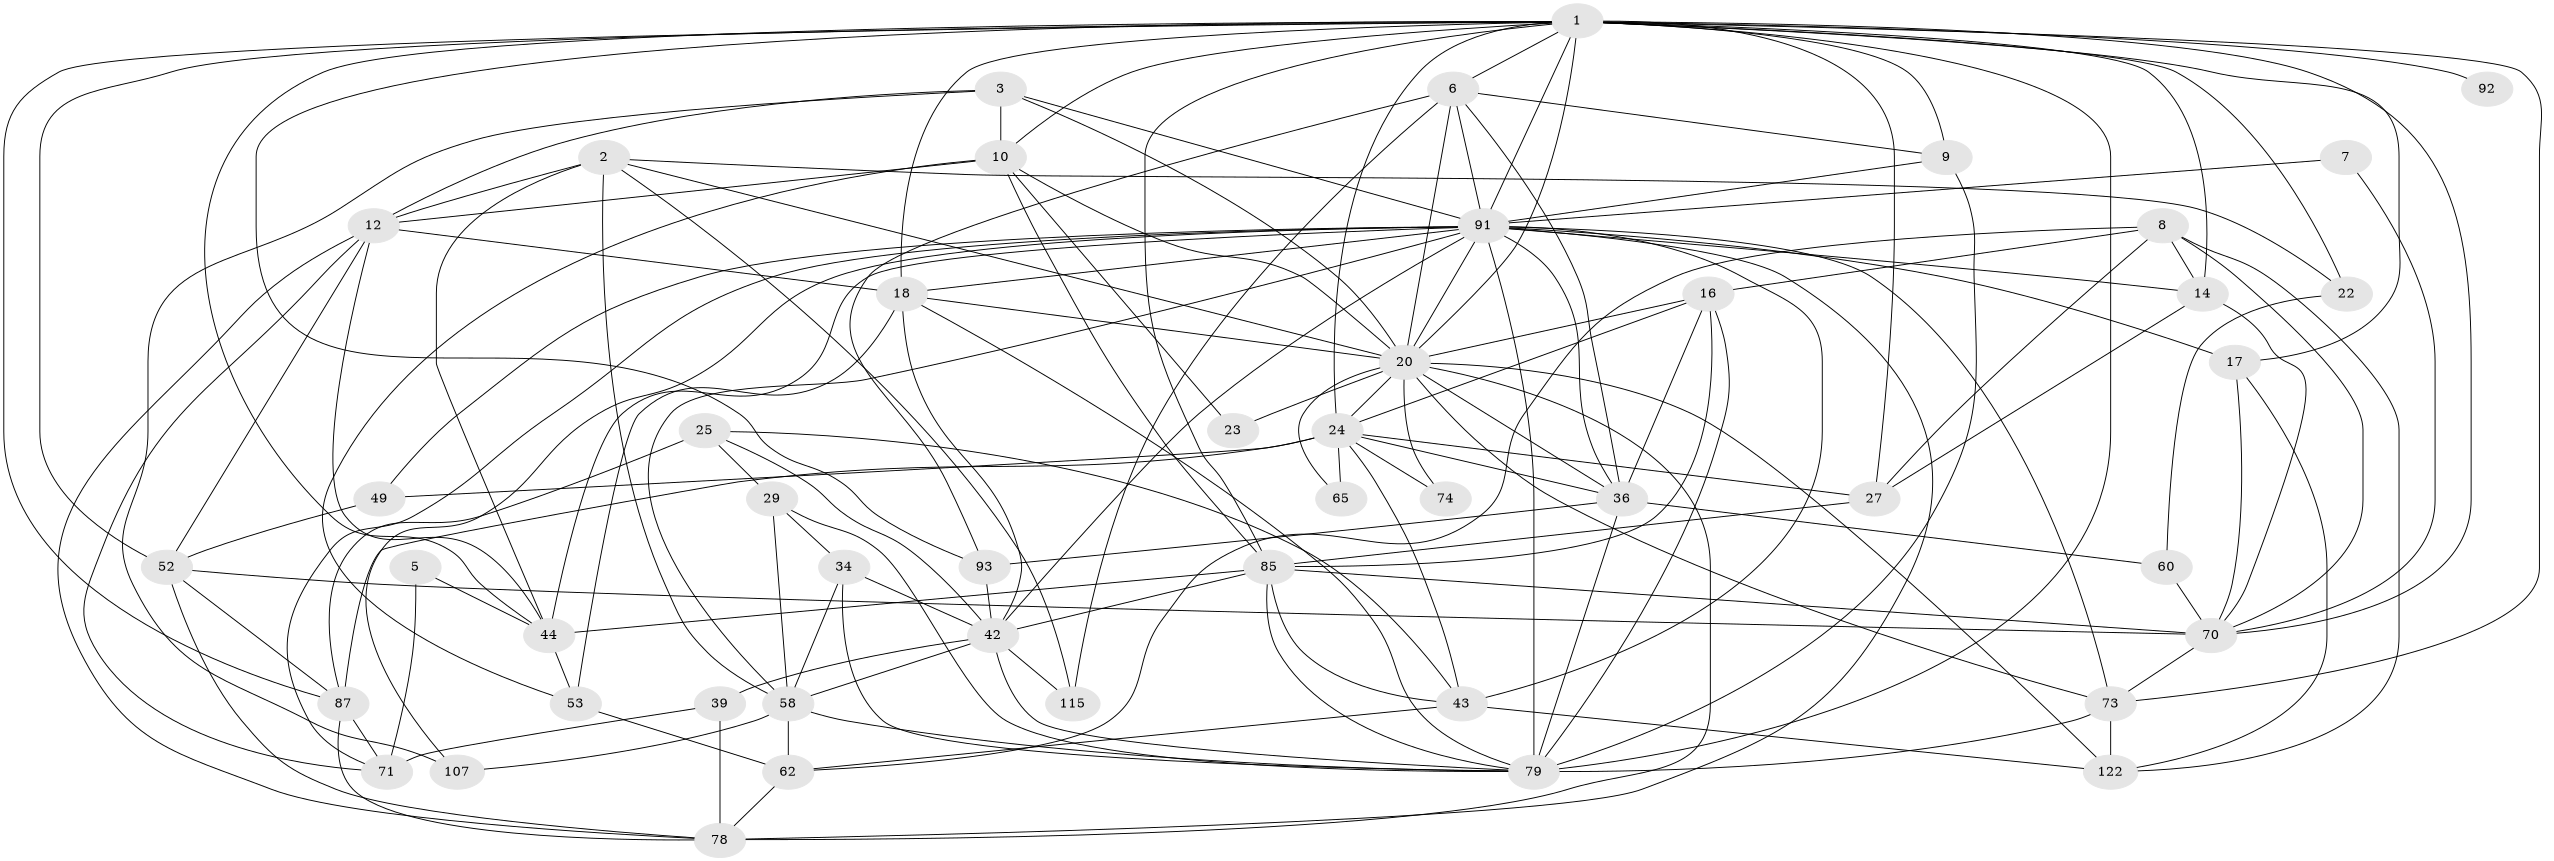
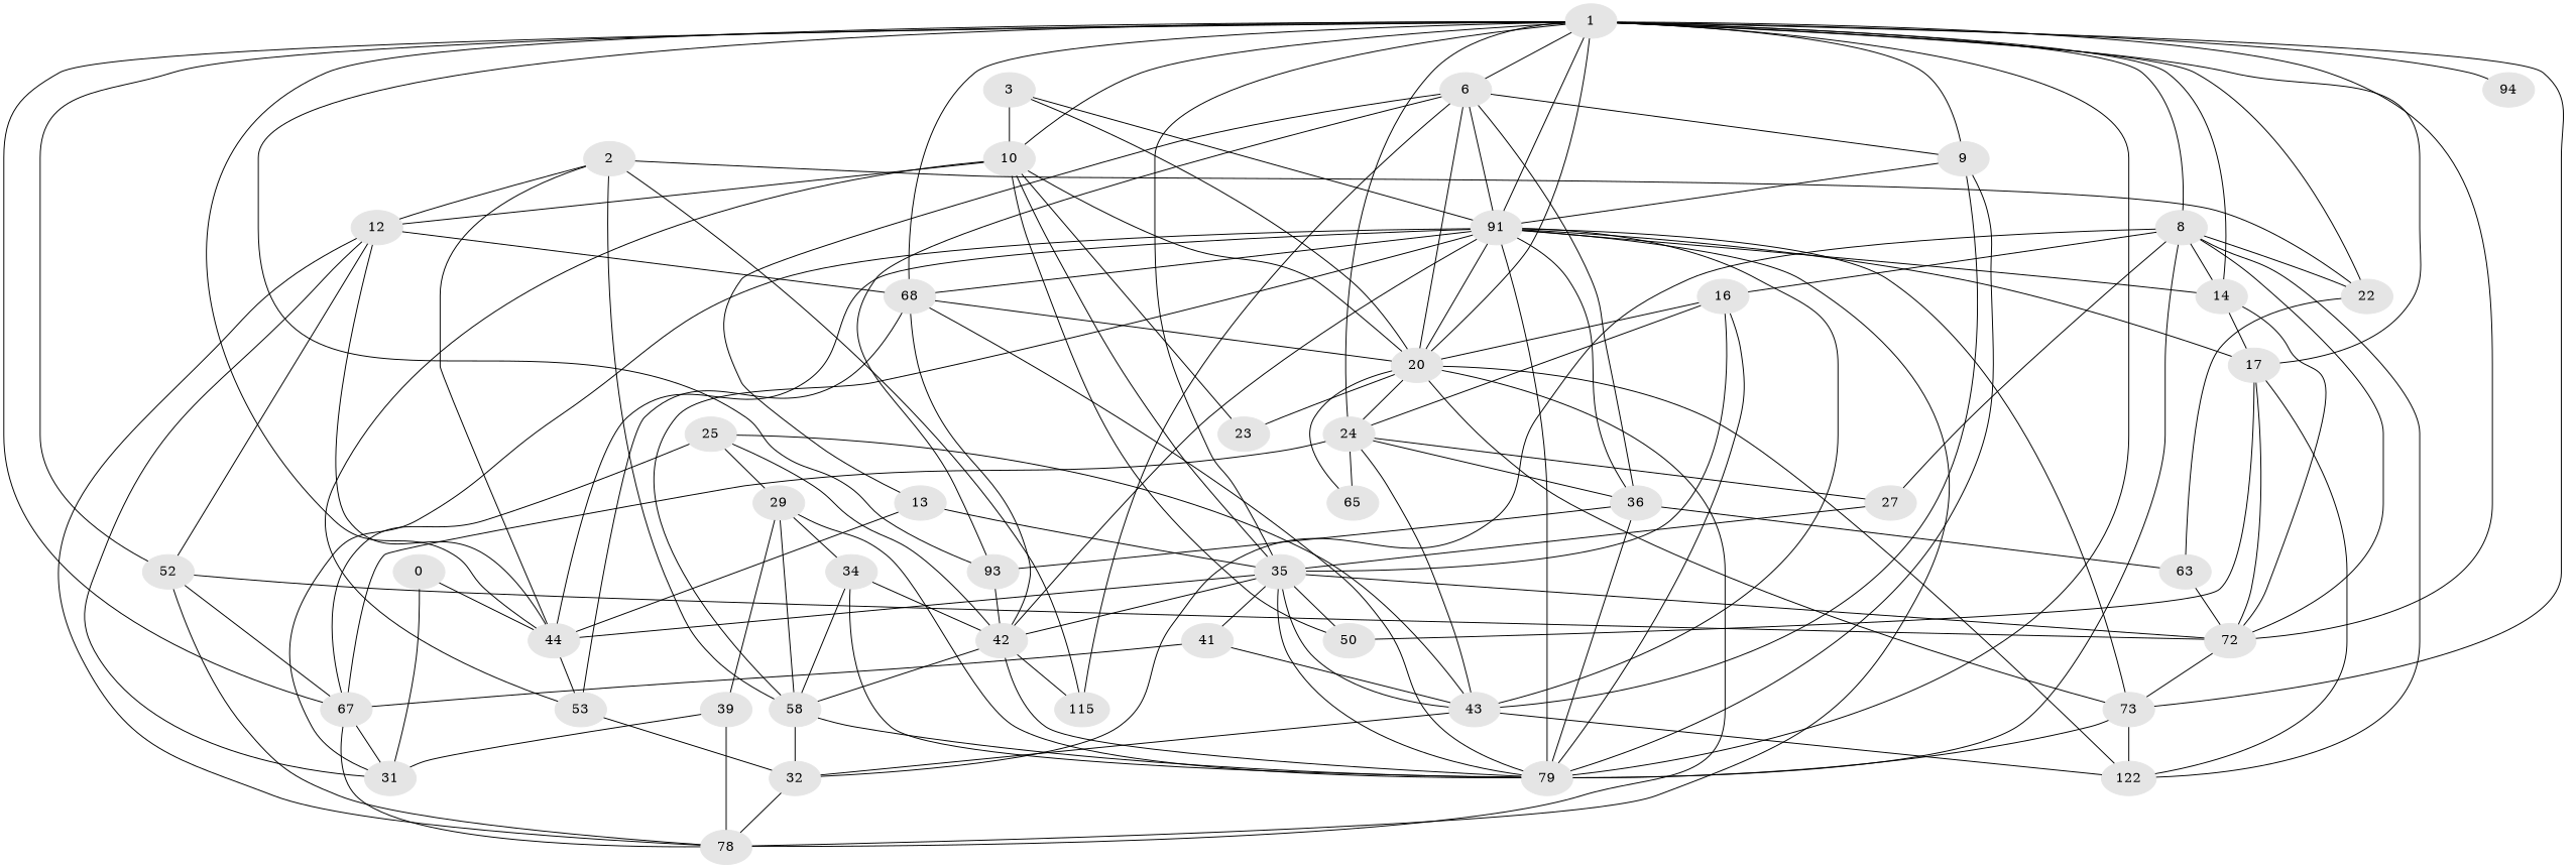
  graph {
    node [color=gray90 style=filled]
    1 [super="+33+26"]
    6 [super="+56"]
    9 [super="+106"]
    10 [super="+90+96"]
    n5 [label=91 super="+19+120+15"]
    14
    17 [super="+103"]
-   18 [super="+130+21"]
+   18 [super="+130+21" label=68]
    20 [super="+76+108+32"]
    22
    24 [super="+37"]
    27 [super="+47+66"]
-   35 [super="+46" label=85]
+   35 [super="+46"]
    44 [super="+81"]
    52 [super="+75"]
-   67 [super="+102" label=87]
-   72 [super="+123+84" label=70]
+   67 [super="+102"]
+   72 [super="+123+84"]
    73 [super="+117"]
    79 [super="+85+99+129"]
-   92
+   92 [label=94]
    93
    115
    36 [super="+57"]
+   13
    n25 [label=43 super="+89+48+83"]
    12 [super="+55"]
    23
+   50 [super="+109"]
    53
    58
-   107
-   71 [super="+121"]
+   71 [super="+121" label=31]
    42 [super="+82+124"]
-   49
    78 [super="+111"]
    122
    65
-   74
-   63 [super="+112" label=60]
+   63 [super="+112"]
+   41
    2 [super="+100"]
-   62 [super="+104"]
+   62 [super="+104" label=32]
    3 [super="+110"]
-   5
-   7
+   5 [label=0]
    8 [super="+40"]
    16 [super="+101"]
    25 [super="+54"]
    29
    34 [super="+98"]
    39
    1 -- 6
    1 -- 9
    1 -- 10
    1 -- n5 [weight=2]
    1 -- 14
    1 -- 17
    1 -- 18
    1 -- 20 [weight=2]
    1 -- 22
    1 -- 24
-   1 -- 27
+   1 -- 8
    1 -- 35 [weight=2]
    1 -- 44
    1 -- 52
    1 -- 67
    1 -- 72
    1 -- 73
    1 -- 79 [weight=2]
    1 -- 92 [weight=2]
    1 -- 93
    6 -- 9
    6 -- n5 [weight=2]
    6 -- 20
    6 -- 93
    6 -- 115
    6 -- 36
+   6 -- 13
    9 -- n5
    9 -- 79
+   9 -- n25
    10 -- 20
    10 -- 35
    10 -- 12
    10 -- 23
+   10 -- 50
    10 -- 53
    n5 -- 14
    n5 -- 17 [weight=2]
    n5 -- 18 [weight=2]
    n5 -- 20 [weight=2]
    n5 -- 44
    n5 -- 73
    n5 -- 79
    n5 -- 36
    n5 -- n25 [weight=2]
    n5 -- 58
-   n5 -- 107
    n5 -- 71
    n5 -- 42
-   n5 -- 49
    n5 -- 78
-   14 -- 27
+   14 -- 17
    14 -- 72
    17 -- 72
+   17 -- 50
    17 -- 122
    18 -- 20
    18 -- 79
    18 -- 53
    18 -- 42
    20 -- 24
    20 -- 73
-   20 -- 36
    20 -- 23
    20 -- 78
    20 -- 122
    20 -- 65
-   20 -- 74
    22 -- 63
    24 -- 27
    24 -- 67 [weight=2]
    24 -- 36
    24 -- n25
-   24 -- 49
    24 -- 65
-   24 -- 74
    27 -- 35
    35 -- 44
    35 -- 72
    35 -- 79
    35 -- n25
+   35 -- 50
    35 -- 42
+   35 -- 41
    44 -- 53
    52 -- 67
    52 -- 72 [weight=2]
    52 -- 78
    67 -- 71
    67 -- 78
    72 -- 73
    73 -- 79
    73 -- 122
    93 -- 42
    36 -- 79
    36 -- 93
    36 -- 63
+   13 -- 35
+   13 -- 44
    n25 -- 122
    n25 -- 62
    12 -- 18
    12 -- 44
    12 -- 52
    12 -- 71
    12 -- 78
    53 -- 62
    58 -- 79
-   58 -- 107
    58 -- 62
    42 -- 79
    42 -- 115
    42 -- 58
-   49 -- 52
    63 -- 72
-   2 -- 20
+   41 -- 67
+   41 -- n25
    2 -- 22
    2 -- 44
    2 -- 115
    2 -- 12
    2 -- 58
    62 -- 78
    3 -- 10
    3 -- n5
    3 -- 20
-   3 -- 12
-   3 -- 107
    5 -- 44
    5 -- 71
-   7 -- n5
-   7 -- 72
    8 -- 14
+   8 -- 22
    8 -- 27
    8 -- 72
+   8 -- 79
    8 -- 122
    8 -- 62
    8 -- 16
    16 -- 20
    16 -- 24
    16 -- 35
    16 -- 79
-   16 -- 36
    25 -- 67 [weight=2]
    25 -- n25
    25 -- 42
    25 -- 29
    29 -- 79 [weight=2]
    29 -- 58
    29 -- 34
-   42 -- 39
+   29 -- 39
    34 -- 79
    34 -- 58
    34 -- 42
    39 -- 71
    39 -- 78
  }
